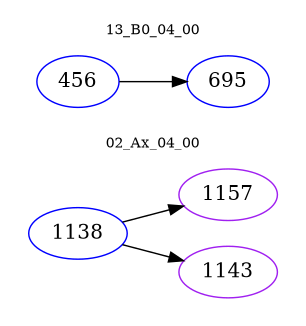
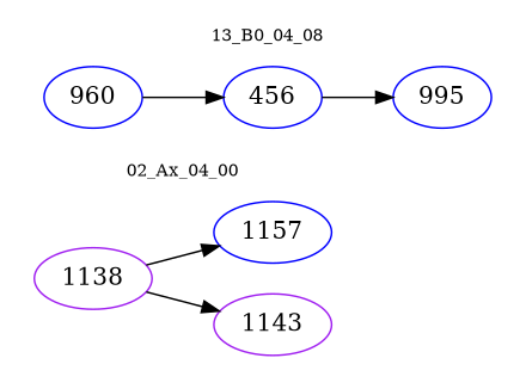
  digraph {
    rankdir=LR
    node [color=blue]
    edge [color=black]
    n1 [color=purple label=1143]
-   n2 [label=1138]
-   n3 [color=purple label=1157]
+   n2 [color=purple label=1138]
+   n3 [label=1157]
+   n4 [label=960]
    n5 [label=456]
-   n6 [label=695]
+   n6 [label=995]
    subgraph cluster_1 {
      color=white
      fontsize=10
      label="02_Ax_04_00"
      n1
      n2
      n3
    }
    subgraph cluster_2 {
      color=white
      fontsize=10
-     label="13_B0_04_00"
+     label="13_B0_04_08"
+     n4
      n5
      n6
    }
    n2 -> n1
    n2 -> n3
+   n4 -> n5
    n5 -> n6
  }
